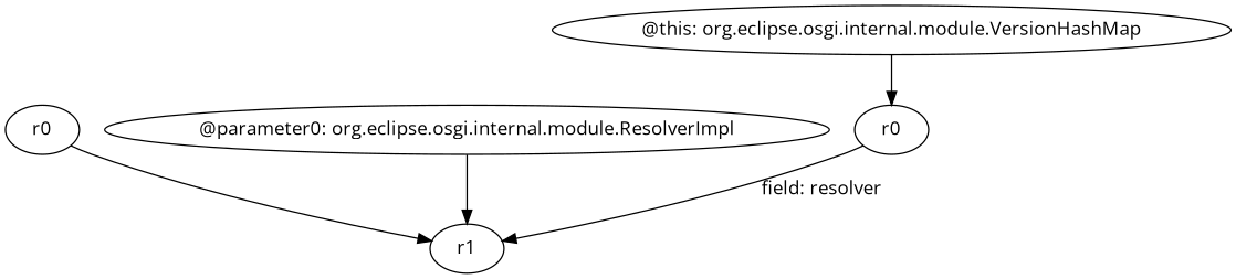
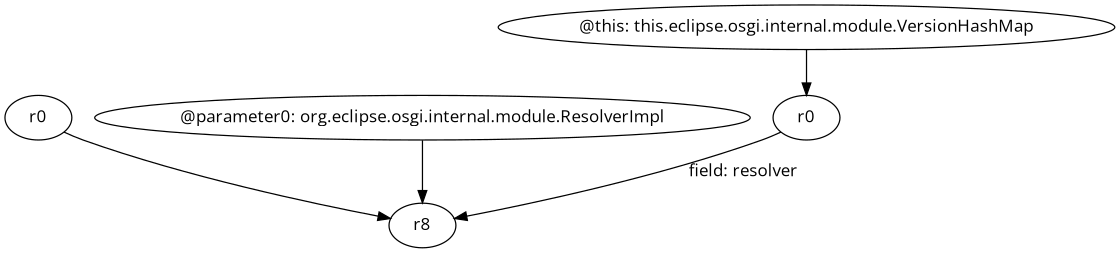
  digraph {
    fontname="Open Sans"
    node [fontname="Open Sans"]
    edge [fontname="Open Sans"]
    n1 [label=r0]
-   n2 [label=r1]
+   n2 [label=r8]
    n3 [label=r0]
-   n4 [label="@this: org.eclipse.osgi.internal.module.VersionHashMap"]
+   n4 [label="@this: this.eclipse.osgi.internal.module.VersionHashMap"]
    n5 [label="@parameter0: org.eclipse.osgi.internal.module.ResolverImpl"]
    n1 -> n2 [label="field: resolver"]
    n3 -> n2
    n4 -> n1
    n5 -> n2
  }
